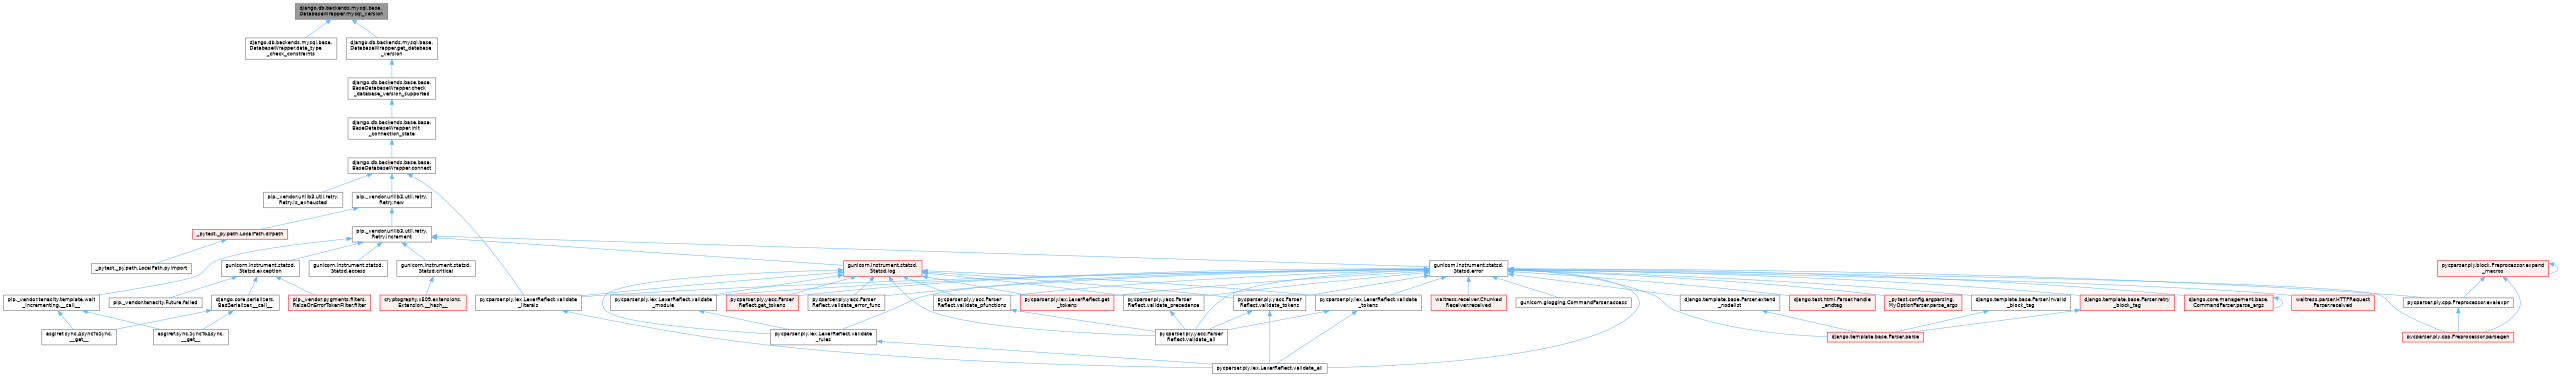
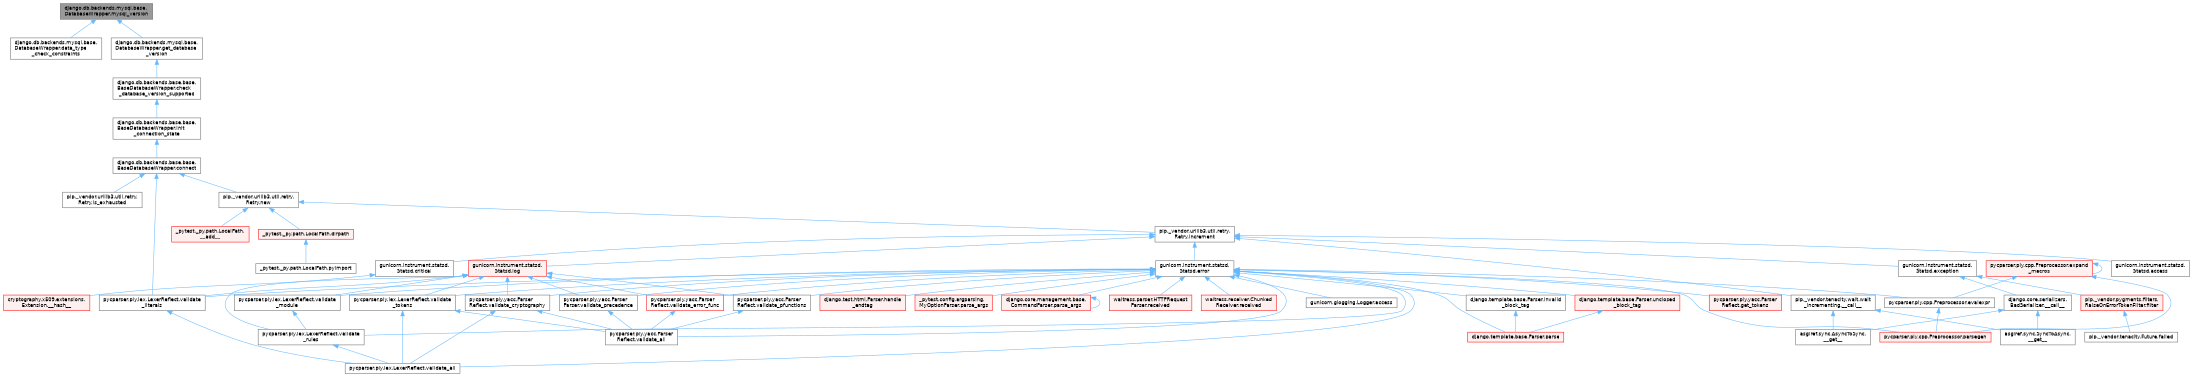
  digraph {
    rankdir=TB
    node [color=grey40 fillcolor=white fontname=Helvetica fontsize=10 shape=box style=filled]
    edge [color=steelblue1 dir=back fontname=Helvetica fontsize=10 labelfontname=Helvetica labelfontsize=10 style=solid]
    n1 [color=gray40 fillcolor=grey60 fontcolor=black height=0.2 label="django.db.backends.mysql.base.\lDatabaseWrapper.mysql_version" width=0.4]
    n2 [height=0.2 label="django.db.backends.mysql.base.\lDatabaseWrapper.data_type\l_check_constraints" width=0.4]
    n3 [height=0.2 label="django.db.backends.mysql.base.\lDatabaseWrapper.get_database\l_version" width=0.4]
    n4 [height=0.2 label="django.db.backends.base.base.\lBaseDatabaseWrapper.check\l_database_version_supported" width=0.4]
    n5 [height=0.2 label="django.db.backends.base.base.\lBaseDatabaseWrapper.init\l_connection_state" width=0.4]
    n6 [height=0.2 label="django.db.backends.base.base.\lBaseDatabaseWrapper.connect" width=0.4]
    n7 [height=0.2 label="pip._vendor.urllib3.util.retry.\lRetry.is_exhausted" width=0.4]
    n8 [height=0.2 label="pip._vendor.urllib3.util.retry.\lRetry.new" width=0.4]
    n9 [height=0.2 label="pycparser.ply.lex.LexerReflect.validate\l_literals" width=0.4]
    n10 [height=0.2 label="pip._vendor.urllib3.util.retry.\lRetry.increment" width=0.4]
-   n11 [height=0.2 label="pip._vendor.tenacity.template.wait\l_incrementing.__call__" width=0.4]
+   n11 [height=0.2 label="pip._vendor.tenacity.wait.wait\l_incrementing.__call__" width=0.4]
    n12 [height=0.2 label="gunicorn.instrument.statsd.\lStatsd.access" width=0.4]
    n13 [height=0.2 label="gunicorn.instrument.statsd.\lStatsd.critical" width=0.4]
    n14 [height=0.2 label="gunicorn.instrument.statsd.\lStatsd.error" width=0.4]
    n15 [height=0.2 label="gunicorn.instrument.statsd.\lStatsd.exception" width=0.4]
    n16 [color=red fillcolor="#FFF0F0" height=0.2 label="gunicorn.instrument.statsd.\lStatsd.log" width=0.4]
+   n17 [color=red fillcolor="#FFF0F0" height=0.2 label="_pytest._py.path.LocalPath.\l__add__" width=0.4]
    n18 [color=red fillcolor="#FFF0F0" height=0.2 label="_pytest._py.path.LocalPath.dirpath" width=0.4]
    n19 [height=0.2 label="asgiref.sync.AsyncToSync.\l__get__" width=0.4]
    n20 [height=0.2 label="asgiref.sync.SyncToAsync.\l__get__" width=0.4]
    n21 [color=red fillcolor="#FFF0F0" height=0.2 label="cryptography.x509.extensions.\lExtension.__hash__" width=0.4]
-   n22 [height=0.2 label="gunicorn.glogging.CommandParser.access" width=0.4]
+   n22 [height=0.2 label="gunicorn.glogging.Logger.access" width=0.4]
    n23 [height=0.2 label="pycparser.ply.cpp.Preprocessor.evalexpr" width=0.4]
    n24 [color=red fillcolor="#FFF0F0" height=0.2 label="pycparser.ply.cpp.Preprocessor.parsegen" width=0.4]
-   n25 [height=0.2 label="django.template.base.Parser.extend\l_nodelist" width=0.4]
    n26 [color=red fillcolor="#FFF0F0" height=0.2 label="django.template.base.Parser.parse" width=0.4]
-   n27 [color=red fillcolor="#FFF0F0" height=0.2 label="pycparser.ply.lex.LexerReflect.get\l_tokens" width=0.4]
    n28 [color=red fillcolor="#FFF0F0" height=0.2 label="pycparser.ply.yacc.Parser\lReflect.get_tokens" width=0.4]
    n29 [color=red fillcolor="#FFF0F0" height=0.2 label="django.test.html.Parser.handle\l_endtag" width=0.4]
    n30 [height=0.2 label="django.template.base.Parser.invalid\l_block_tag" width=0.4]
    n31 [color=red fillcolor="#FFF0F0" height=0.2 label="_pytest.config.argparsing.\lMyOptionParser.parse_args" width=0.4]
    n32 [color=red fillcolor="#FFF0F0" height=0.2 label="django.core.management.base.\lCommandParser.parse_args" width=0.4]
    n33 [color=red fillcolor="#FFF0F0" height=0.2 label="waitress.parser.HTTPRequest\lParser.received" width=0.4]
    n34 [color=red fillcolor="#FFF0F0" height=0.2 label="waitress.receiver.Chunked\lReceiver.received" width=0.4]
-   n35 [color=red fillcolor="#FFF0F0" height=0.2 label="django.template.base.Parser.retry\l_block_tag" width=0.4]
+   n35 [color=red fillcolor="#FFF0F0" height=0.2 label="django.template.base.Parser.unclosed\l_block_tag" width=0.4]
    n36 [height=0.2 label="pycparser.ply.lex.LexerReflect.validate_all" width=0.4]
    n37 [height=0.2 label="pycparser.ply.yacc.Parser\lReflect.validate_all" width=0.4]
-   n38 [height=0.2 label="pycparser.ply.yacc.Parser\lReflect.validate_error_func" width=0.4]
+   n38 [color=red height=0.2 label="pycparser.ply.yacc.Parser\lReflect.validate_error_func" width=0.4]
    n39 [height=0.2 label="pycparser.ply.lex.LexerReflect.validate\l_module" width=0.4]
    n40 [height=0.2 label="pycparser.ply.lex.LexerReflect.validate\l_rules" width=0.4]
    n41 [height=0.2 label="pycparser.ply.yacc.Parser\lReflect.validate_pfunctions" width=0.4]
-   n42 [height=0.2 label="pycparser.ply.yacc.Parser\lReflect.validate_precedence" width=0.4]
+   n42 [height=0.2 label="pycparser.ply.yacc.Parser\lParser.validate_precedence" width=0.4]
    n43 [height=0.2 label="pycparser.ply.lex.LexerReflect.validate\l_tokens" width=0.4]
-   n44 [height=0.2 label="pycparser.ply.yacc.Parser\lReflect.validate_tokens" width=0.4]
+   n44 [height=0.2 label="pycparser.ply.yacc.Parser\lReflect.validate_cryptography" width=0.4]
    n45 [height=0.2 label="django.core.serializers.\lBadSerializer.__call__" width=0.4]
    n46 [height=0.2 label="pip._vendor.tenacity.Future.failed" width=0.4]
    n47 [color=red fillcolor="#FFF0F0" height=0.2 label="pip._vendor.pygments.filters.\lRaiseOnErrorTokenFilter.filter" width=0.4]
-   n48 [color=red fillcolor="#FFF0F0" height=0.2 label="pycparser.ply.block.Preprocessor.expand\l_macros" width=0.4]
+   n48 [color=red fillcolor="#FFF0F0" height=0.2 label="pycparser.ply.cpp.Preprocessor.expand\l_macros" width=0.4]
    n49 [height=0.2 label="_pytest._py.path.LocalPath.pyimport" width=0.4]
    n1 -> n2
    n1 -> n3
    n3 -> n4
    n4 -> n5
    n5 -> n6
    n6 -> n7
    n6 -> n8
    n6 -> n9
    n8 -> n10
+   n8 -> n17
    n8 -> n18
    n9 -> n36
    n10 -> n11
    n10 -> n12
    n10 -> n13
    n10 -> n14
    n10 -> n15
    n10 -> n16
    n11 -> n19
    n11 -> n20
    n13 -> n21
    n14 -> n9
    n14 -> n22
    n14 -> n23
    n14 -> n24
-   n14 -> n25
    n14 -> n26
-   n14 -> n27
    n14 -> n28
    n14 -> n29
    n14 -> n30
    n14 -> n31
    n14 -> n32
    n14 -> n33
    n14 -> n34
    n14 -> n35
    n14 -> n36
    n14 -> n37
    n14 -> n38
    n14 -> n39
    n14 -> n40
    n14 -> n41
    n14 -> n42
    n14 -> n43
    n14 -> n44
    n15 -> n45
-   n15 -> n46
+   n47 -> n46
    n15 -> n47
    n16 -> n9
-   n16 -> n27
-   n16 -> n28
    n16 -> n38
    n16 -> n39
    n16 -> n40
    n16 -> n41
    n16 -> n42
    n16 -> n43
    n16 -> n44
    n18 -> n49
    n23 -> n24
-   n25 -> n26
    n30 -> n26
    n32 -> n32
    n35 -> n26
-   n16 -> n37
+   n38 -> n37
    n39 -> n40
    n40 -> n36
    n41 -> n37
    n42 -> n37
    n43 -> n36
    n43 -> n37
    n44 -> n36
    n44 -> n37
    n45 -> n19
    n45 -> n20
    n48 -> n23
    n48 -> n24
    n48 -> n48
  }
